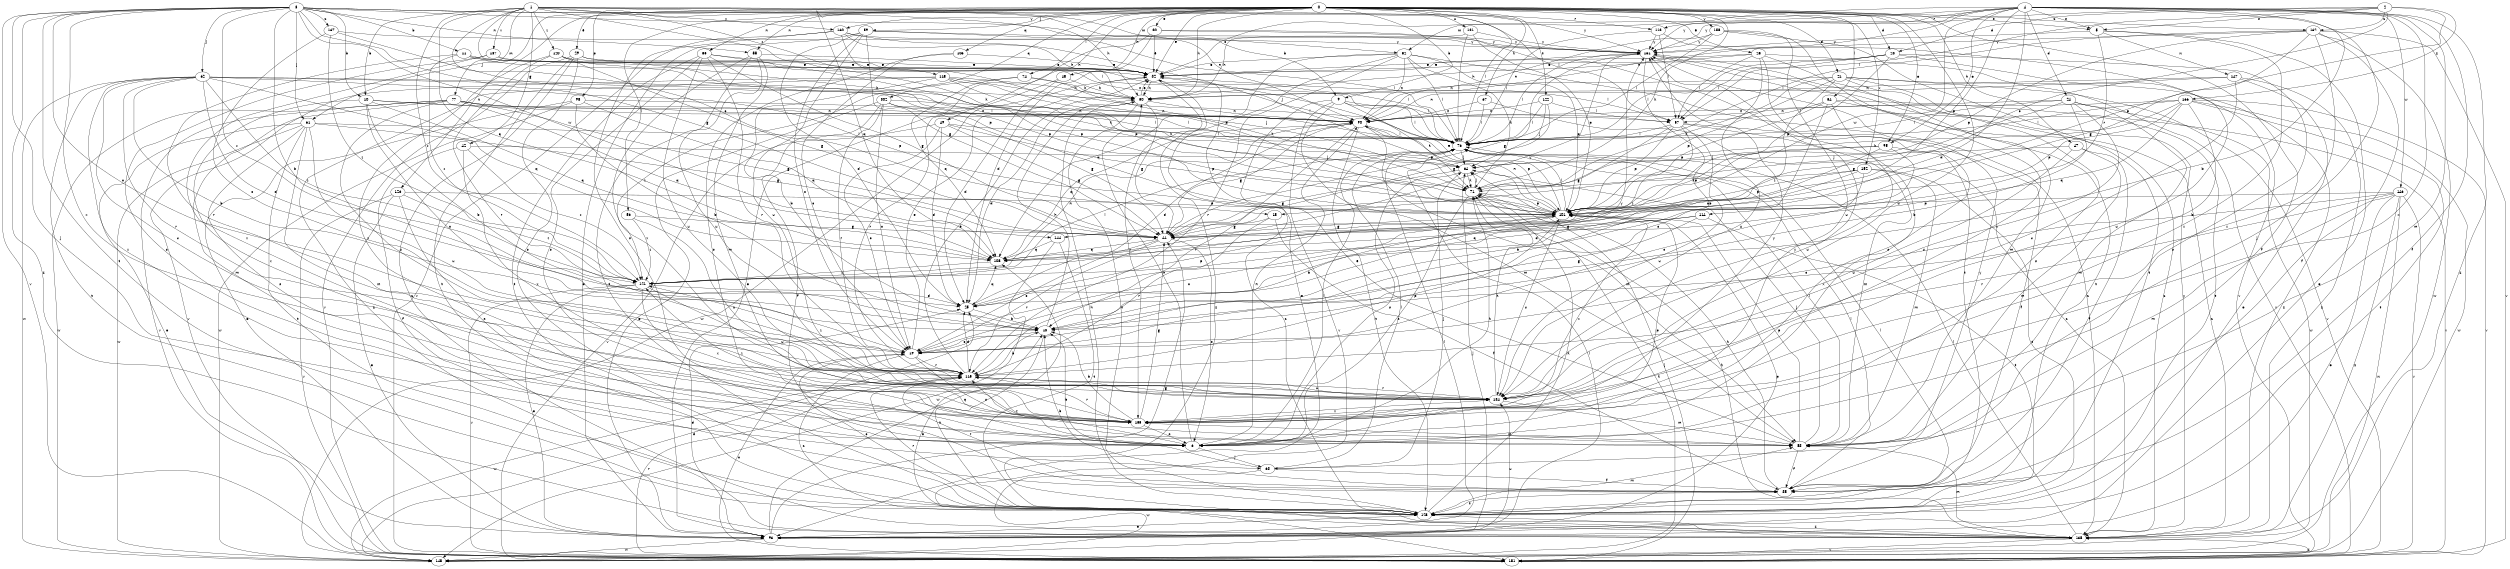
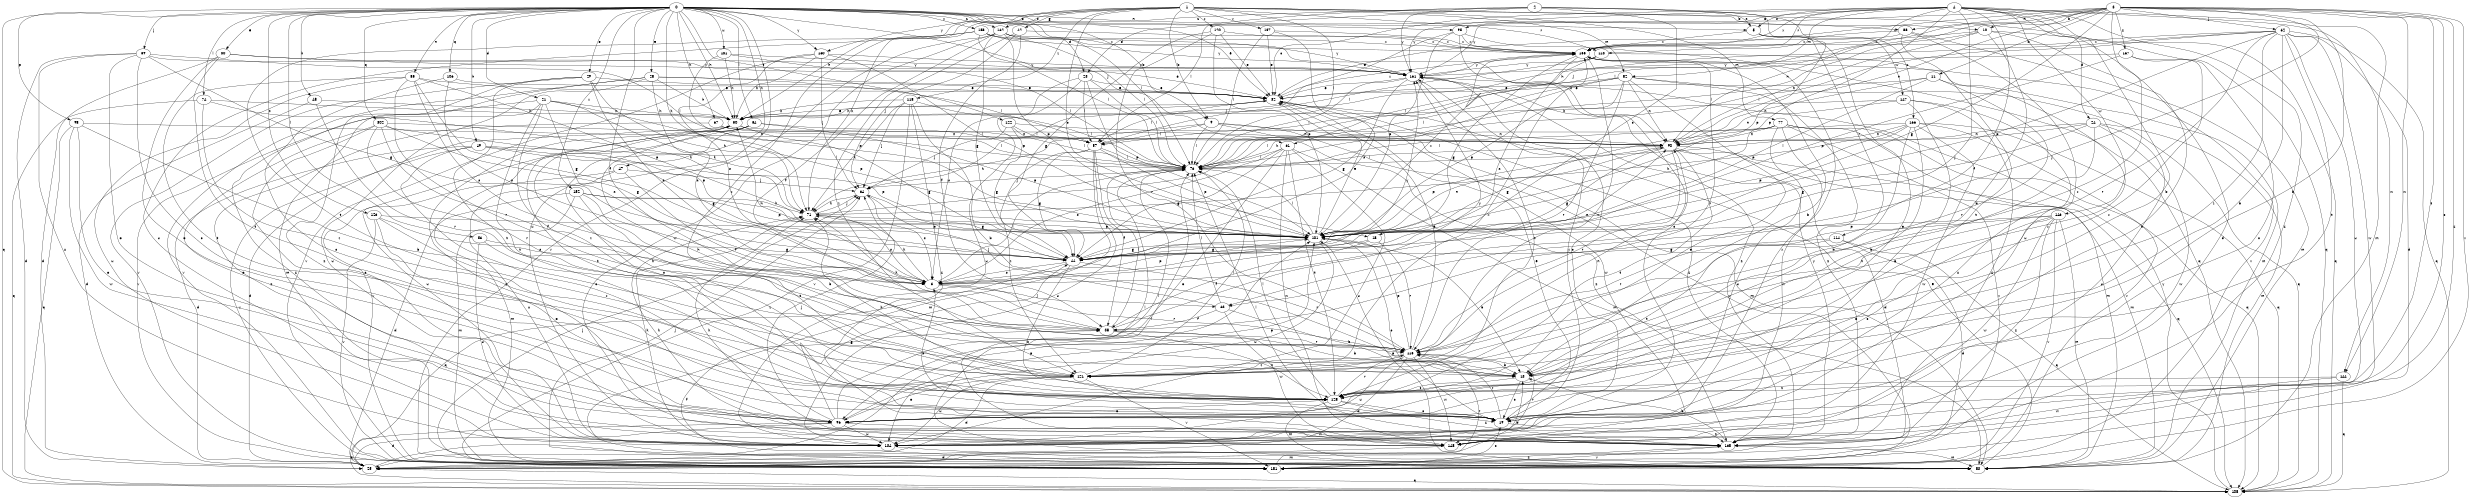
  strict digraph {
    fontname=Lato
    node [fontname=Lato]
    edge [fontname=Lato]
    0
    5
    9
    21
    23
    28
    29
    30
    32
    38
    47
    48
    49
    50
    54
    56
    59
    61
    67
    71
    74
    76
    85
    88
    95
    98
    n27 [label=302]
    106
    108
    122
    126
    131
    134
    152
    158
    160
    162
    161
    155
    96
    114
    147
    57
    n44 [label=181]
    168
    83
    121
    101
    128
    6
    25
    148
    13
    115
    64
    19
    44
    90
    1
    10
    18
    42
    77
    82
    113
    118
    120
    137
    2
    166
    3
    11
    62
    63
    144
    167
    4
    24
    146
    0 -> 5 [label=a]
    0 -> 9 [label=b]
    0 -> 21 [label=d]
    0 -> 23 [label=d]
    0 -> 28 [label=e]
    0 -> 29 [label=e]
    0 -> 30 [label=e]
    0 -> 32 [label=e]
    0 -> 38 [label=f]
    0 -> 47 [label=h]
    0 -> 48 [label=h]
    0 -> 49 [label=h]
    0 -> 50 [label=h]
    0 -> 54 [label=i]
    0 -> 56 [label=i]
    0 -> 59 [label=j]
    0 -> 61 [label=j]
    0 -> 67 [label=k]
    0 -> 71 [label=k]
    0 -> 74 [label=l]
    0 -> 76 [label=l]
    0 -> 85 [label=n]
    0 -> 88 [label=n]
    0 -> 95 [label=o]
    0 -> 98 [label=p]
    0 -> n27 [label=q]
    0 -> 106 [label=q]
    0 -> 108 [label=q]
    0 -> 122 [label=t]
    0 -> 126 [label=t]
    0 -> 131 [label=u]
    0 -> 134 [label=u]
    0 -> 152 [label=x]
    0 -> 158 [label=y]
    0 -> 160 [label=y]
    0 -> 162 [label=z]
-   5 -> 161 [label=y]
    5 -> 155 [label=x]
    5 -> 96 [label=o]
    5 -> 114 [label=r]
    5 -> 147 [label=w]
    9 -> 71 [label=k]
    9 -> 76 [label=l]
    9 -> 57 [label=i]
    9 -> n44 [label=v]
    9 -> 168 [label=z]
    9 -> 83 [label=m]
    21 -> 50 [label=h]
    21 -> 71 [label=k]
    21 -> n44 [label=v]
    21 -> 168 [label=z]
    21 -> 121 [label=s]
    21 -> 101 [label=p]
    21 -> 128 [label=t]
    21 -> 6 [label=a]
    23 -> 32 [label=e]
    23 -> 76 [label=l]
    23 -> 134 [label=u]
    23 -> 57 [label=i]
    23 -> 101 [label=p]
    23 -> 6 [label=a]
    28 -> 32 [label=e]
    28 -> 50 [label=h]
    28 -> 134 [label=u]
    28 -> 57 [label=i]
    28 -> n44 [label=v]
    28 -> 83 [label=m]
    28 -> 6 [label=a]
    29 -> 32 [label=e]
    29 -> 71 [label=k]
    29 -> n44 [label=v]
    29 -> 168 [label=z]
    29 -> 128 [label=t]
    29 -> 6 [label=a]
    30 -> 32 [label=e]
    30 -> 161 [label=y]
    30 -> 96 [label=o]
    30 -> 128 [label=t]
    30 -> 25 [label=d]
    32 -> 50 [label=h]
    32 -> 155 [label=x]
    32 -> 57 [label=i]
    32 -> 168 [label=z]
    32 -> 148 [label=w]
    38 -> 71 [label=k]
    38 -> 76 [label=l]
    38 -> 161 [label=y]
    38 -> 128 [label=t]
    38 -> 13 [label=b]
    38 -> 115 [label=r]
    47 -> 38 [label=f]
    47 -> 134 [label=u]
    47 -> 83 [label=m]
    47 -> 64 [label=j]
    48 -> 50 [label=h]
    48 -> 25 [label=d]
    48 -> 115 [label=r]
    49 -> 76 [label=l]
    49 -> n44 [label=v]
    49 -> 101 [label=p]
    49 -> 25 [label=d]
    49 -> 19 [label=c]
    49 -> 44 [label=g]
    50 -> 32 [label=e]
    50 -> 128 [label=t]
    50 -> 25 [label=d]
    50 -> 44 [label=g]
    50 -> 90 [label=n]
    54 -> 134 [label=u]
    54 -> 57 [label=i]
    54 -> n44 [label=v]
    54 -> 168 [label=z]
    54 -> 101 [label=p]
    54 -> 19 [label=c]
    56 -> 134 [label=u]
    56 -> 121 [label=s]
    56 -> 44 [label=g]
    59 -> 76 [label=l]
    59 -> 134 [label=u]
    59 -> 161 [label=y]
    59 -> 96 [label=o]
    59 -> 25 [label=d]
    59 -> 19 [label=c]
    59 -> 44 [label=g]
    61 -> 76 [label=l]
    61 -> 134 [label=u]
    61 -> 96 [label=o]
    61 -> 83 [label=m]
    61 -> 128 [label=t]
    61 -> 6 [label=a]
    61 -> 148 [label=w]
    61 -> 44 [label=g]
    67 -> 76 [label=l]
    67 -> 168 [label=z]
    67 -> 90 [label=n]
    71 -> 101 [label=p]
    71 -> 6 [label=a]
    71 -> 64 [label=j]
    74 -> 50 [label=h]
    74 -> 71 [label=k]
    74 -> 108 [label=q]
    74 -> 121 [label=s]
    76 -> 64 [label=j]
    85 -> 32 [label=e]
    85 -> 134 [label=u]
    85 -> 101 [label=p]
    85 -> 128 [label=t]
    85 -> 6 [label=a]
    85 -> 115 [label=r]
    85 -> 44 [label=g]
    88 -> 32 [label=e]
    88 -> 134 [label=u]
    88 -> 155 [label=x]
    88 -> 83 [label=m]
    88 -> 128 [label=t]
    95 -> 108 [label=q]
    95 -> 155 [label=x]
    95 -> 101 [label=p]
    95 -> 64 [label=j]
    95 -> 19 [label=c]
    98 -> 108 [label=q]
    98 -> 96 [label=o]
    98 -> 148 [label=w]
    98 -> 13 [label=b]
    98 -> 90 [label=n]
    n27 -> 38 [label=f]
    n27 -> 96 [label=o]
    n27 -> 101 [label=p]
    n27 -> 115 [label=r]
    n27 -> 19 [label=c]
    n27 -> 44 [label=g]
    n27 -> 90 [label=n]
    106 -> 32 [label=e]
    106 -> 6 [label=a]
    106 -> 19 [label=c]
    108 -> 161 [label=y]
-   108 -> 121 [label=s]
    122 -> 76 [label=l]
    122 -> 57 [label=i]
    122 -> 64 [label=j]
    122 -> 44 [label=g]
    122 -> 90 [label=n]
    126 -> 96 [label=o]
    126 -> n44 [label=v]
    126 -> 121 [label=s]
    126 -> 101 [label=p]
    126 -> 6 [label=a]
    131 -> 50 [label=h]
    131 -> 76 [label=l]
    131 -> 161 [label=y]
    131 -> 101 [label=p]
    134 -> 71 [label=k]
    134 -> 155 [label=x]
    134 -> 83 [label=m]
    134 -> 115 [label=r]
    152 -> 71 [label=k]
    152 -> 83 [label=m]
    152 -> 101 [label=p]
    152 -> 128 [label=t]
    152 -> 25 [label=d]
    152 -> 13 [label=b]
    158 -> 76 [label=l]
    158 -> 134 [label=u]
    158 -> 161 [label=y]
    158 -> 155 [label=x]
    158 -> 128 [label=t]
    158 -> 90 [label=n]
    160 -> 50 [label=h]
    160 -> 161 [label=y]
    160 -> n44 [label=v]
    160 -> 101 [label=p]
    160 -> 6 [label=a]
    160 -> 64 [label=j]
    162 -> 38 [label=f]
    162 -> 76 [label=l]
    162 -> 161 [label=y]
    162 -> 155 [label=x]
    162 -> n44 [label=v]
    162 -> 101 [label=p]
    162 -> 148 [label=w]
    162 -> 44 [label=g]
    161 -> 32 [label=e]
    161 -> 76 [label=l]
    161 -> 168 [label=z]
    161 -> 128 [label=t]
    161 -> 19 [label=c]
    161 -> 44 [label=g]
    155 -> 161 [label=y]
    155 -> 83 [label=m]
    155 -> 121 [label=s]
    155 -> 6 [label=a]
    155 -> 13 [label=b]
    155 -> 115 [label=r]
    155 -> 44 [label=g]
    96 -> 76 [label=l]
    96 -> 108 [label=q]
    96 -> 134 [label=u]
    96 -> 101 [label=p]
    96 -> 25 [label=d]
    96 -> 148 [label=w]
    96 -> 64 [label=j]
    96 -> 44 [label=g]
    114 -> 108 [label=q]
    114 -> 128 [label=t]
-   114 -> 25 [label=g]
+   114 -> 25 [label=d]
    114 -> 44 [label=g]
    147 -> 50 [label=h]
    147 -> 134 [label=u]
    147 -> 96 [label=o]
    147 -> 168 [label=z]
    147 -> 90 [label=n]
    57 -> 38 [label=f]
    57 -> 76 [label=l]
    57 -> 134 [label=u]
    57 -> 83 [label=m]
    57 -> 121 [label=s]
    57 -> 101 [label=p]
    57 -> 44 [label=g]
    n44 -> 168 [label=z]
    n44 -> 115 [label=r]
    n44 -> 64 [label=j]
    n44 -> 19 [label=c]
    168 -> 71 [label=k]
    168 -> 76 [label=l]
    168 -> 161 [label=y]
    168 -> n44 [label=v]
    168 -> 83 [label=m]
    168 -> 13 [label=b]
    83 -> 32 [label=e]
    83 -> 38 [label=f]
    83 -> 76 [label=l]
    83 -> 101 [label=p]
    83 -> 64 [label=j]
    121 -> 76 [label=l]
    121 -> 134 [label=u]
    121 -> 155 [label=x]
    121 -> 96 [label=o]
    121 -> n44 [label=v]
    121 -> 25 [label=d]
    121 -> 90 [label=n]
    101 -> 32 [label=e]
    101 -> 76 [label=l]
    101 -> 134 [label=u]
    101 -> 155 [label=x]
    101 -> 13 [label=b]
    101 -> 19 [label=c]
    101 -> 44 [label=g]
    101 -> 90 [label=n]
    128 -> 50 [label=h]
    128 -> 71 [label=k]
    128 -> 76 [label=l]
    128 -> 96 [label=o]
    128 -> 168 [label=z]
    128 -> 83 [label=m]
    128 -> 115 [label=r]
    128 -> 19 [label=c]
    6 -> 50 [label=h]
    6 -> 71 [label=k]
    6 -> 76 [label=l]
    6 -> 161 [label=y]
    6 -> 101 [label=p]
    6 -> 115 [label=r]
    6 -> 90 [label=n]
    6 -> 63 [label=j]
    25 -> 108 [label=q]
    25 -> 101 [label=p]
    25 -> 13 [label=b]
    148 -> 71 [label=k]
    148 -> 76 [label=l]
    148 -> 25 [label=d]
    13 -> 50 [label=h]
    13 -> 128 [label=t]
    13 -> 19 [label=c]
    115 -> 32 [label=e]
    115 -> 134 [label=u]
    115 -> 121 [label=s]
    115 -> 101 [label=p]
    115 -> 25 [label=d]
    115 -> 148 [label=w]
    115 -> 13 [label=b]
    64 -> 71 [label=k]
    64 -> 6 [label=a]
    64 -> 44 [label=g]
    19 -> 32 [label=e]
    19 -> 161 [label=y]
    19 -> 168 [label=z]
    19 -> 6 [label=a]
    19 -> 115 [label=r]
-   44 -> 108 [label=q]
+   44 -> 25 [label=q]
    44 -> 6 [label=a]
    44 -> 115 [label=r]
    44 -> 19 [label=c]
    90 -> 76 [label=l]
    90 -> 108 [label=q]
    90 -> 83 [label=m]
    90 -> 101 [label=p]
    90 -> 128 [label=t]
    90 -> 25 [label=d]
    90 -> 115 [label=r]
    90 -> 44 [label=g]
    1 -> 9 [label=b]
    1 -> 50 [label=h]
    1 -> 71 [label=k]
    1 -> 76 [label=l]
    1 -> 108 [label=q]
    1 -> 160 [label=y]
    1 -> 121 [label=s]
    1 -> 10 [label=b]
    1 -> 18 [label=c]
    1 -> 42 [label=g]
    1 -> 77 [label=m]
    1 -> 82 [label=m]
    1 -> 113 [label=r]
    1 -> 118 [label=s]
    1 -> 120 [label=s]
    1 -> 137 [label=v]
    10 -> 76 [label=l]
    10 -> 108 [label=q]
    10 -> 155 [label=x]
    10 -> 13 [label=b]
    10 -> 19 [label=c]
    10 -> 90 [label=n]
    18 -> 38 [label=f]
    18 -> 115 [label=r]
    18 -> 44 [label=g]
    42 -> 38 [label=f]
    42 -> 155 [label=x]
    42 -> 121 [label=s]
    42 -> 64 [label=j]
    77 -> 76 [label=l]
    77 -> 108 [label=q]
    77 -> 134 [label=u]
    77 -> n44 [label=v]
    77 -> 83 [label=m]
    77 -> 148 [label=w]
    77 -> 44 [label=g]
    77 -> 90 [label=n]
    82 -> 32 [label=e]
    82 -> 71 [label=k]
    82 -> 76 [label=l]
    82 -> 108 [label=q]
    82 -> 96 [label=o]
    82 -> 168 [label=z]
    82 -> 101 [label=p]
    82 -> 115 [label=r]
    82 -> 90 [label=n]
    113 -> 76 [label=l]
    113 -> 161 [label=y]
    113 -> 57 [label=i]
    113 -> n44 [label=v]
    118 -> 50 [label=h]
    118 -> 71 [label=k]
    118 -> 76 [label=l]
    118 -> n44 [label=v]
    118 -> 168 [label=z]
    118 -> 13 [label=b]
    118 -> 64 [label=j]
    120 -> 32 [label=e]
    120 -> 155 [label=x]
    120 -> 101 [label=p]
    120 -> 115 [label=r]
    120 -> 44 [label=g]
    137 -> 32 [label=e]
    137 -> 76 [label=l]
    137 -> 155 [label=x]
    137 -> 6 [label=a]
    2 -> 5 [label=a]
    2 -> 23 [label=d]
    2 -> 162 [label=z]
    2 -> 161 [label=y]
    2 -> 57 [label=i]
    2 -> 101 [label=p]
    2 -> 18 [label=c]
    2 -> 166 [label=z]
    166 -> 71 [label=k]
    166 -> 76 [label=l]
    166 -> 108 [label=q]
    166 -> n44 [label=v]
    166 -> 101 [label=p]
    166 -> 128 [label=t]
    166 -> 148 [label=w]
    166 -> 13 [label=b]
    166 -> 90 [label=n]
    3 -> 61 [label=j]
    3 -> 88 [label=n]
    3 -> 161 [label=y]
    3 -> 155 [label=x]
    3 -> 57 [label=i]
    3 -> n44 [label=v]
    3 -> 168 [label=z]
    3 -> 121 [label=s]
    3 -> 128 [label=t]
    3 -> 13 [label=b]
    3 -> 19 [label=c]
    3 -> 44 [label=g]
    3 -> 90 [label=n]
    3 -> 10 [label=b]
    3 -> 11 [label=b]
    3 -> 62 [label=j]
    3 -> 63 [label=j]
    3 -> 144 [label=w]
    3 -> 167 [label=z]
    11 -> 32 [label=e]
    11 -> 121 [label=s]
    11 -> 101 [label=p]
    11 -> 115 [label=r]
    11 -> 90 [label=n]
    62 -> 50 [label=h]
    62 -> 76 [label=l]
    62 -> 108 [label=q]
    62 -> 134 [label=u]
    62 -> 155 [label=x]
    62 -> 121 [label=s]
    62 -> 101 [label=p]
    62 -> 128 [label=t]
    62 -> 25 [label=d]
    62 -> 148 [label=w]
    62 -> 13 [label=b]
    62 -> 115 [label=r]
    63 -> 38 [label=f]
    63 -> 76 [label=l]
    63 -> 148 [label=w]
    63 -> 13 [label=b]
    63 -> 64 [label=j]
    144 -> 108 [label=q]
    144 -> 128 [label=t]
    144 -> 148 [label=w]
    167 -> 161 [label=y]
    167 -> 121 [label=s]
    167 -> 101 [label=p]
    167 -> 19 [label=c]
    4 -> 5 [label=a]
    4 -> 32 [label=c]
    4 -> 38 [label=f]
    4 -> 95 [label=o]
    4 -> 161 [label=y]
    4 -> 155 [label=x]
    4 -> 168 [label=z]
    4 -> 83 [label=m]
    4 -> 101 [label=p]
    4 -> 25 [label=d]
    4 -> 13 [label=b]
    4 -> 90 [label=n]
    4 -> 82 [label=m]
    4 -> 113 [label=r]
    4 -> 63 [label=j]
    4 -> 144 [label=w]
    4 -> 24 [label=d]
    4 -> 146 [label=w]
    24 -> 76 [label=l]
    24 -> 134 [label=u]
    24 -> 83 [label=m]
    24 -> 148 [label=w]
    24 -> 13 [label=b]
    24 -> 44 [label=g]
    24 -> 90 [label=n]
    146 -> 96 [label=o]
    146 -> n44 [label=v]
    146 -> 168 [label=z]
    146 -> 83 [label=m]
    146 -> 101 [label=p]
    146 -> 148 [label=w]
    146 -> 115 [label=r]
    146 -> 19 [label=c]
  }
